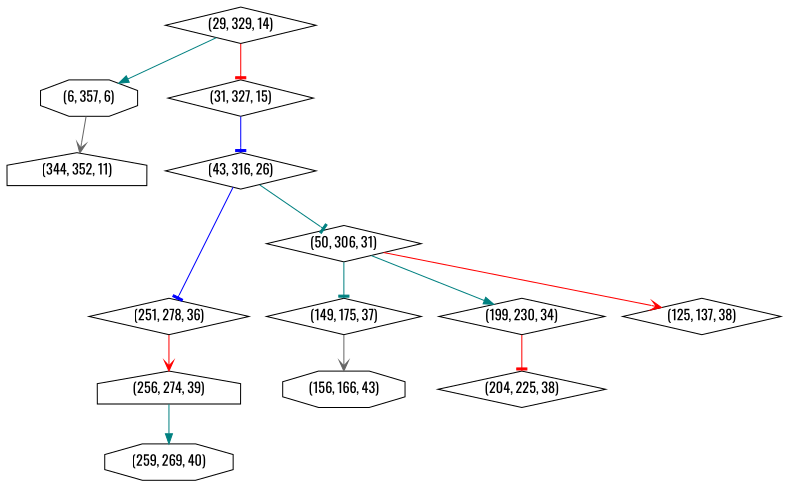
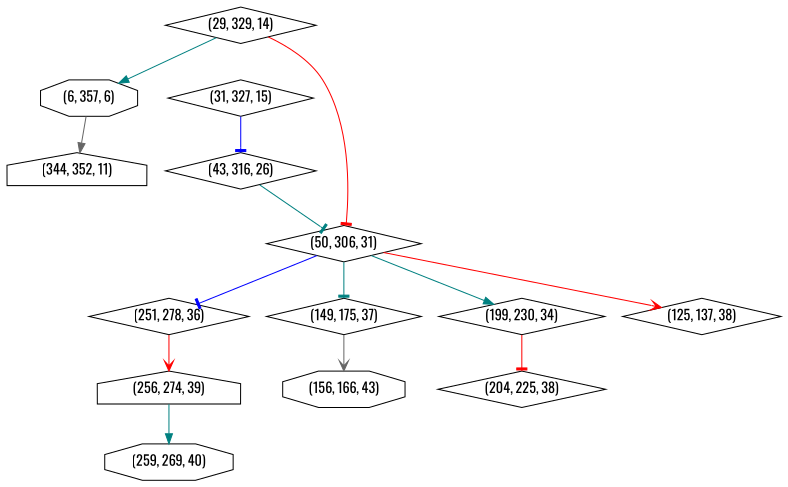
  digraph {
    fontname=Oswald
    node [fontname=Oswald shape=diamond]
    edge [arrowhead=tee color=teal fontname=Oswald]
    "(6, 357, 6)" [shape=octagon]
    "(344, 352, 11)" [shape=house]
    "(29, 329, 14)"
    "(31, 327, 15)"
    "(43, 316, 26)"
    "(50, 306, 31)"
    "(125, 137, 38)"
    "(149, 175, 37)"
    "(199, 230, 34)"
    "(251, 278, 36)"
    "(156, 166, 43)" [shape=octagon]
    "(204, 225, 38)"
    "(256, 274, 39)" [shape=house]
    "(259, 269, 40)" [shape=octagon]
-   "(6, 357, 6)" -> "(344, 352, 11)" [arrowhead=vee color=gray40]
+   "(6, 357, 6)" -> "(344, 352, 11)" [arrowhead=normal color=gray40]
    "(29, 329, 14)" -> "(6, 357, 6)" [arrowhead=normal]
-   "(29, 329, 14)" -> "(31, 327, 15)" [color=red]
+   "(29, 329, 14)" -> "(50, 306, 31)" [color=red]
    "(31, 327, 15)" -> "(43, 316, 26)" [color=blue]
    "(43, 316, 26)" -> "(50, 306, 31)"
    "(50, 306, 31)" -> "(125, 137, 38)" [arrowhead=vee color=red]
    "(50, 306, 31)" -> "(149, 175, 37)"
    "(50, 306, 31)" -> "(199, 230, 34)" [arrowhead=normal]
-   "(43, 316, 26)" -> "(251, 278, 36)" [color=blue]
+   "(50, 306, 31)" -> "(251, 278, 36)" [color=blue]
    "(149, 175, 37)" -> "(156, 166, 43)" [arrowhead=vee color=gray40]
    "(199, 230, 34)" -> "(204, 225, 38)" [color=red]
    "(251, 278, 36)" -> "(256, 274, 39)" [arrowhead=vee color=red]
    "(256, 274, 39)" -> "(259, 269, 40)" [arrowhead=normal]
  }
